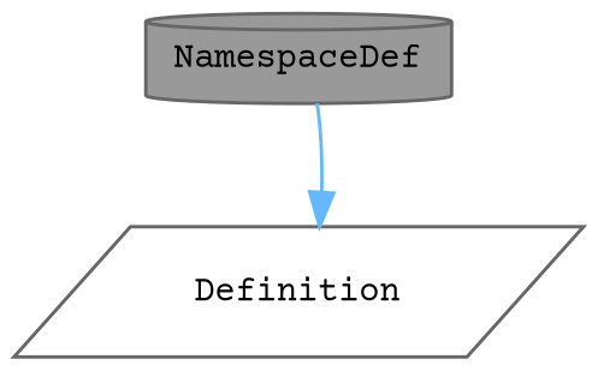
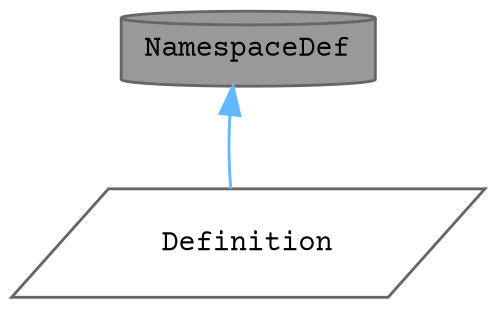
  digraph {
    fontname="Courier Prime"
    node [color=gray40 fontname="Courier Prime" fontsize=10 style=filled]
    n1 [fillcolor=grey60 fontcolor=black height=0.2 label=NamespaceDef shape=cylinder width=0.4]
    n2 [fillcolor=white height=0.2 label=Definition shape=parallelogram width=0.4]
-   n2 -> n1 [color=steelblue1 dir=back fontname="Courier Prime" fontsize=10 labelfontname=Helvetica labelfontsize=10 style=solid]
+   n1 -> n2 [color=steelblue1 dir=back fontname="Courier Prime" fontsize=10 labelfontname=Helvetica labelfontsize=10 style=solid]
  }
